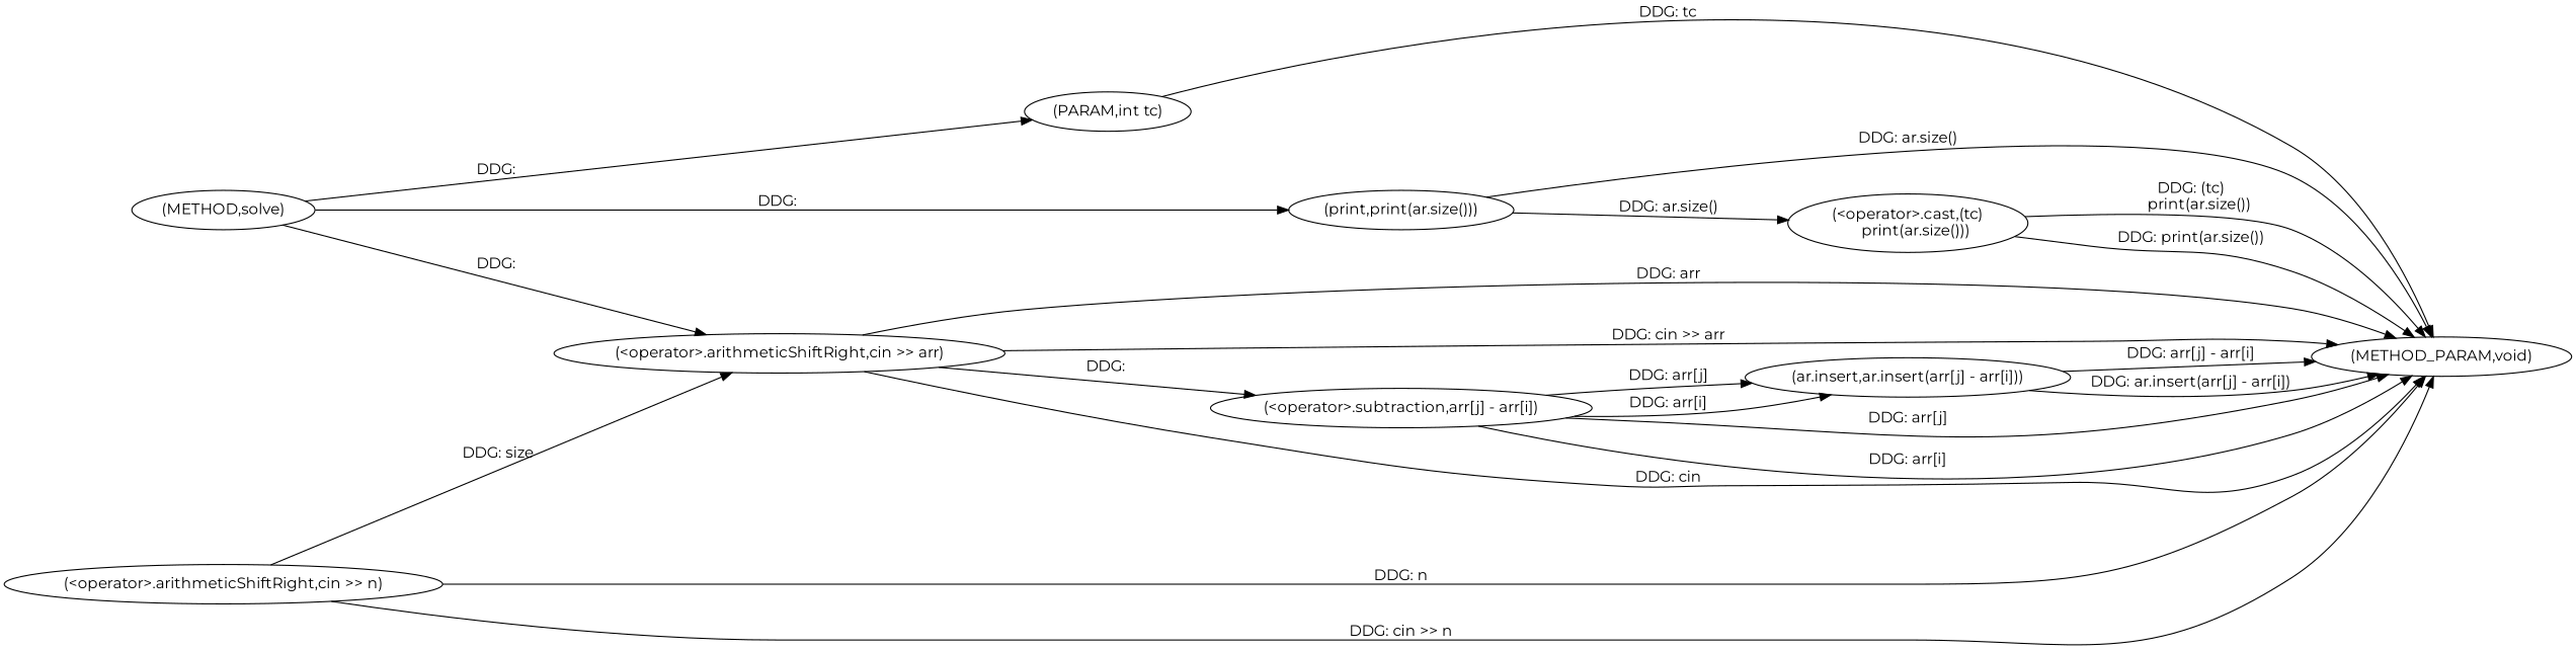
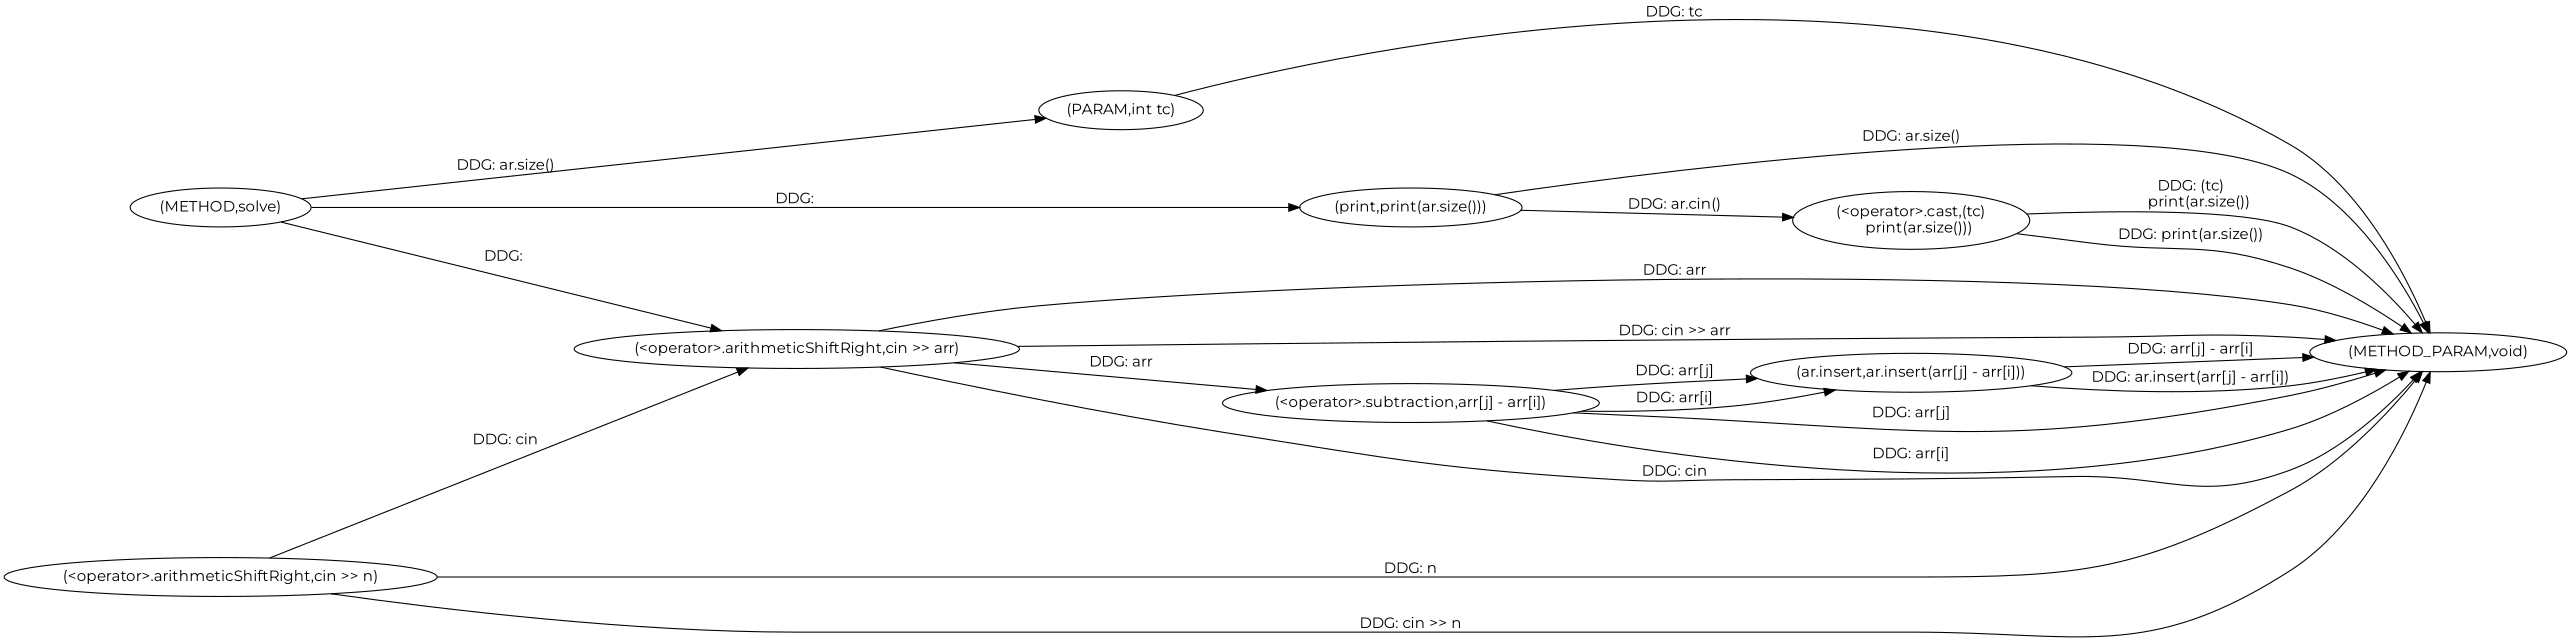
  digraph {
    fontname=Montserrat
    rankdir=LR
    node [fontname=Montserrat]
    edge [fontname=Montserrat]
    n1 [label="(METHOD,solve)"]
    n2 [label="(PARAM,int tc)"]
    n3 [label="(<operator>.arithmeticShiftRight,cin >> arr)"]
    n4 [label="(print,print(ar.size()))"]
    n5 [label="(METHOD_PARAM,void)"]
    n6 [label="(<operator>.arithmeticShiftRight,cin >> n)"]
    n7 [label="(<operator>.subtraction,arr[j] - arr[i])"]
    n8 [label="(<operator>.cast,(tc)\n    print(ar.size()))"]
    n9 [label="(ar.insert,ar.insert(arr[j] - arr[i]))"]
-   n1 -> n2 [label="DDG: "]
+   n1 -> n2 [label="DDG: ar.size()"]
    n1 -> n3 [label="DDG: "]
    n1 -> n4 [label="DDG: "]
    n2 -> n5 [label="DDG: tc"]
    n3 -> n5 [label="DDG: cin"]
    n3 -> n5 [label="DDG: arr"]
    n3 -> n5 [label="DDG: cin >> arr"]
-   n3 -> n7 [label="DDG: "]
+   n3 -> n7 [label="DDG: arr"]
    n4 -> n5 [label="DDG: ar.size()"]
-   n4 -> n8 [label="DDG: ar.size()"]
-   n6 -> n3 [label="DDG: size"]
+   n4 -> n8 [label="DDG: ar.cin()"]
+   n6 -> n3 [label="DDG: cin"]
    n6 -> n5 [label="DDG: n"]
    n6 -> n5 [label="DDG: cin >> n"]
    n7 -> n5 [label="DDG: arr[j]"]
    n7 -> n5 [label="DDG: arr[i]"]
    n7 -> n9 [label="DDG: arr[j]"]
    n7 -> n9 [label="DDG: arr[i]"]
    n8 -> n5 [label="DDG: print(ar.size())"]
    n8 -> n5 [label="DDG: (tc)\n    print(ar.size())"]
    n9 -> n5 [label="DDG: arr[j] - arr[i]"]
    n9 -> n5 [label="DDG: ar.insert(arr[j] - arr[i])"]
  }
